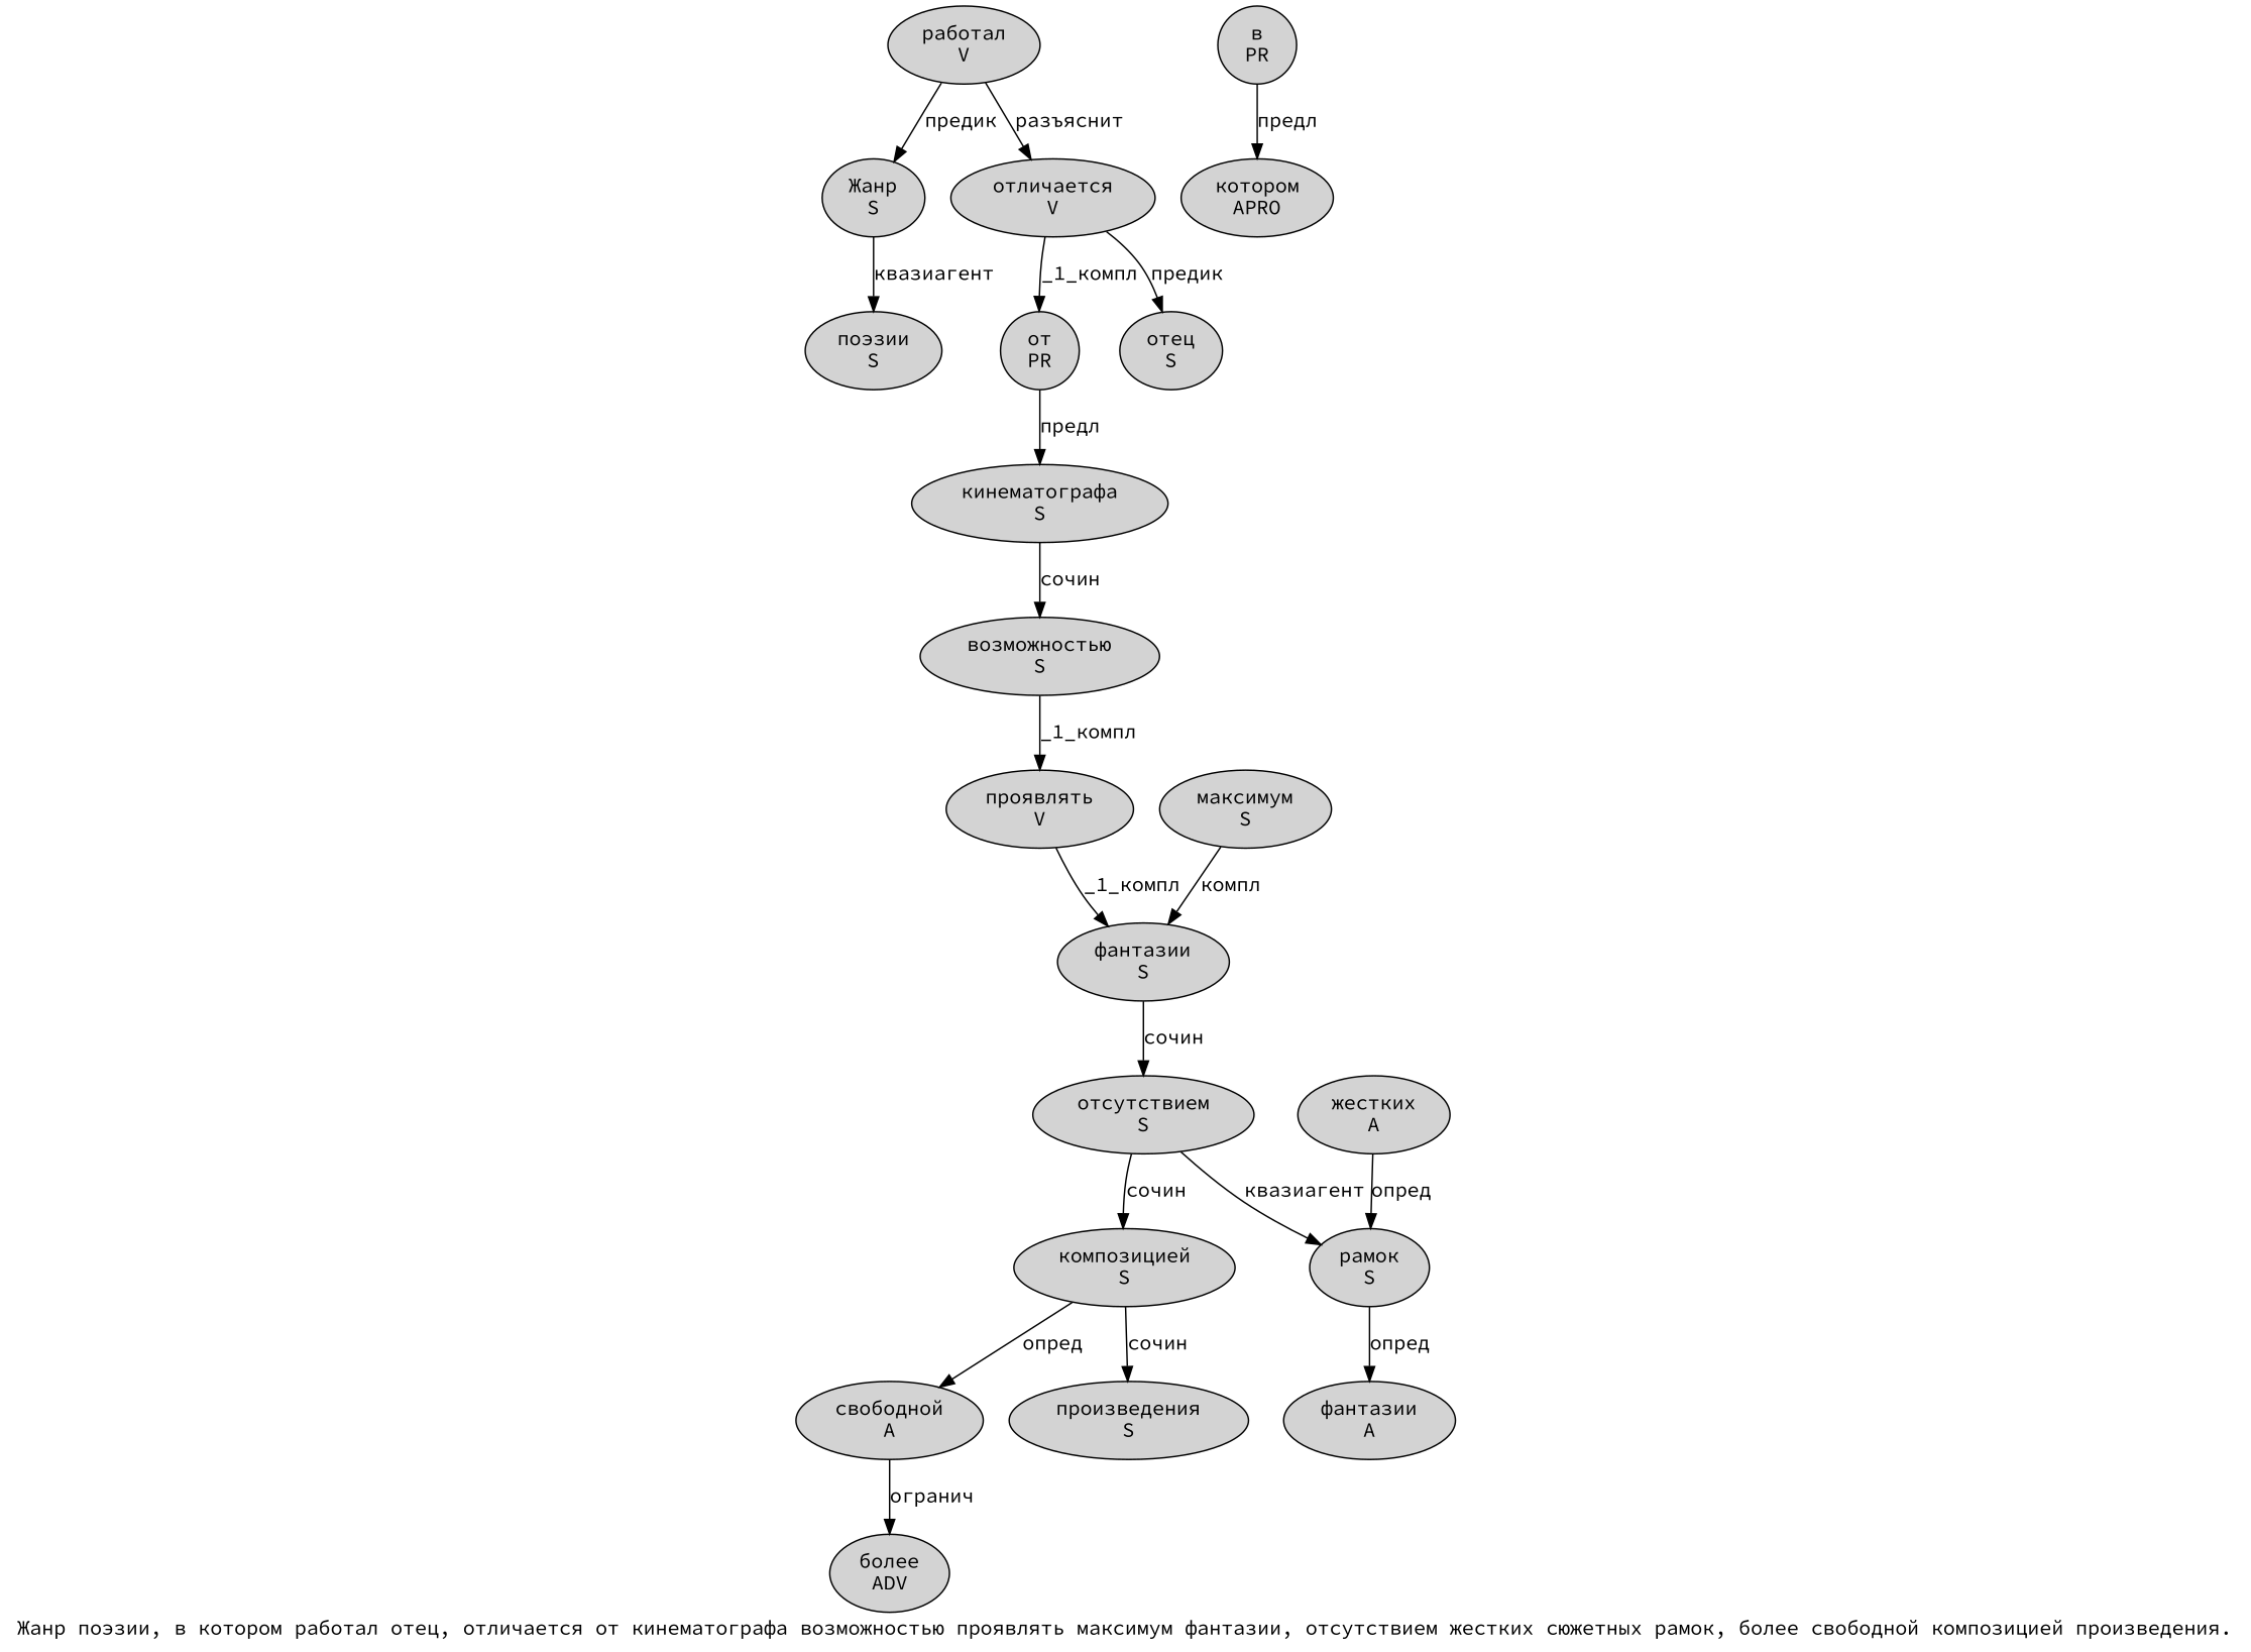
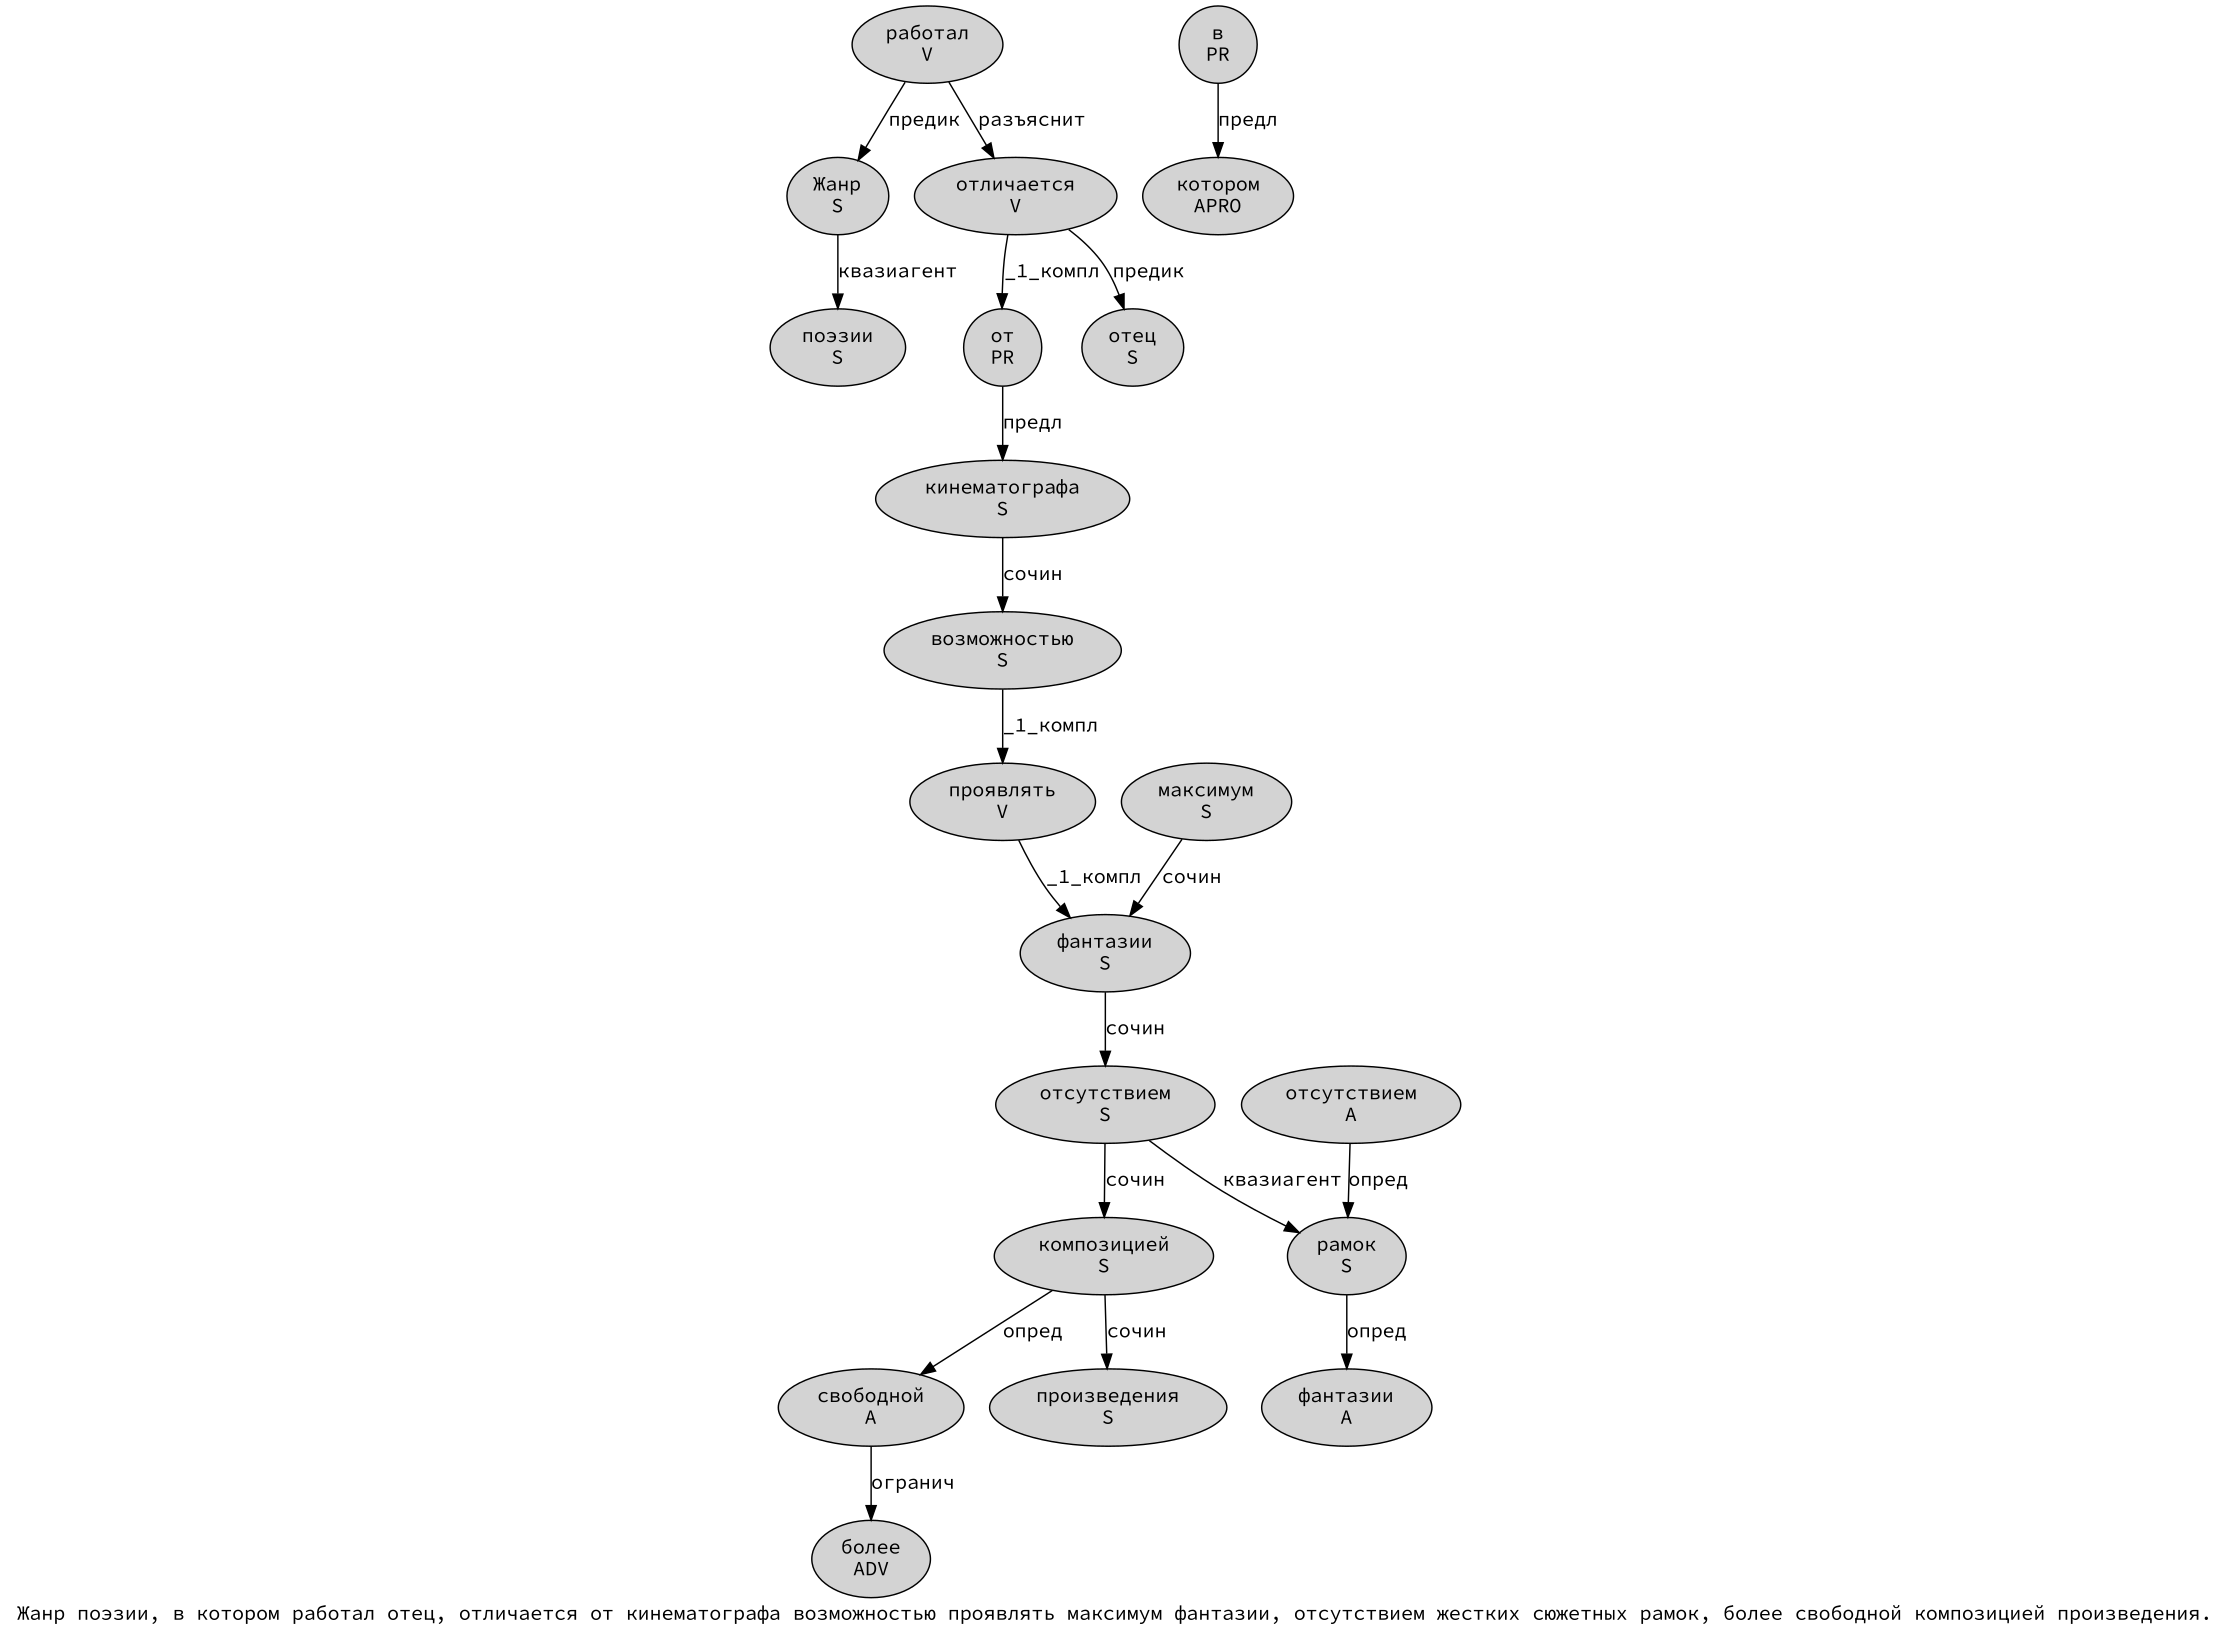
  digraph {
    fontname="Source Code Pro"
    label="Жанр поэзии, в котором работал отец, отличается от кинематографа возможностью проявлять максимум фантазии, отсутствием жестких сюжетных рамок, более свободной композицией произведения."
    node [fillcolor=lightgray fontname="Source Code Pro" penwidth=1 shape=ellipse style=filled]
    edge [fontname="Source Code Pro"]
    n1 [label="Жанр\nS"]
    n2 [label="поэзии\nS"]
    n3 [label="в\nPR"]
    n4 [label="котором\nAPRO"]
    n5 [label="работал\nV"]
    n6 [label="отличается\nV"]
    n7 [label="отец\nS"]
    n8 [label="от\nPR"]
    n9 [label="кинематографа\nS"]
    n10 [label="возможностью\nS"]
    n11 [label="проявлять\nV"]
    n12 [label="фантазии\nS"]
    n13 [label="максимум\nS"]
    n14 [label="отсутствием\nS"]
    n15 [label="рамок\nS"]
    n16 [label="композицией\nS"]
    n17 [label="фантазии\nA"]
    n18 [label="свободной\nA"]
    n19 [label="произведения\nS"]
-   n20 [label="жестких\nA"]
+   n20 [label="отсутствием\nA"]
    n21 [label="более\nADV"]
    n1 -> n2 [label="квазиагент"]
    n3 -> n4 [label="предл"]
    n5 -> n1 [label="предик"]
    n5 -> n6 [label="разъяснит"]
    n6 -> n7 [label="предик"]
    n6 -> n8 [label="_1_компл"]
    n8 -> n9 [label="предл"]
    n9 -> n10 [label="сочин"]
    n10 -> n11 [label="_1_компл"]
    n11 -> n12 [label="_1_компл"]
    n12 -> n14 [label="сочин"]
-   n13 -> n12 [label="компл"]
+   n13 -> n12 [label="сочин"]
    n14 -> n15 [label="квазиагент"]
    n14 -> n16 [label="сочин"]
    n15 -> n17 [label="опред"]
    n16 -> n18 [label="опред"]
    n16 -> n19 [label="сочин"]
    n18 -> n21 [label="огранич"]
    n20 -> n15 [label="опред"]
  }
